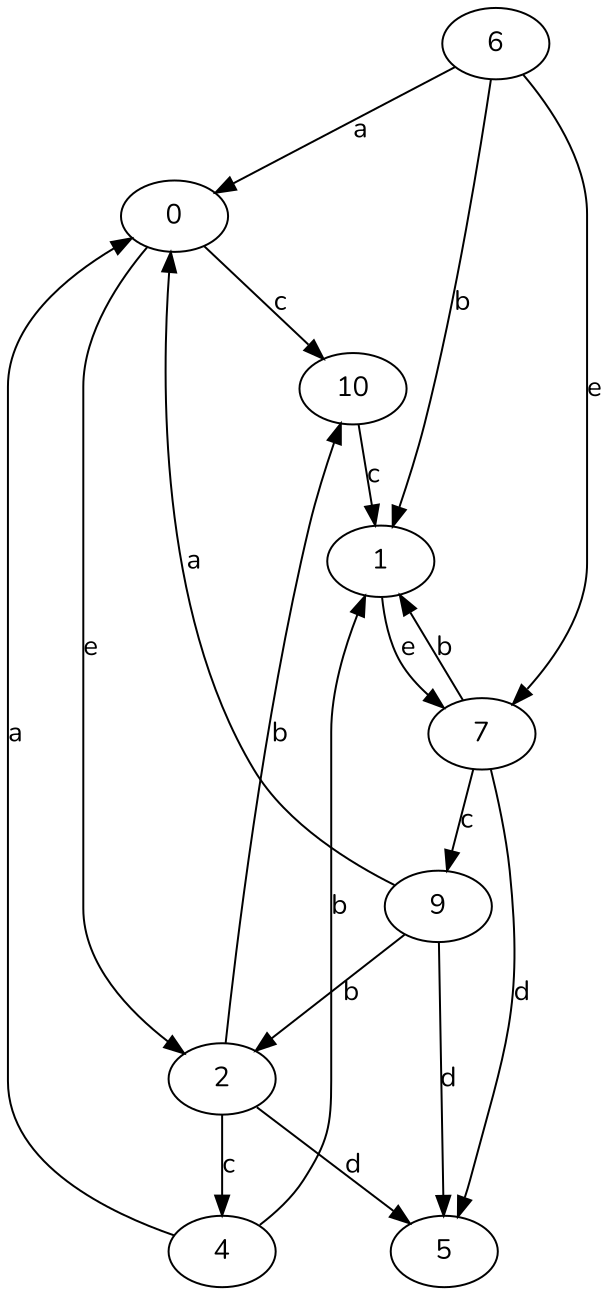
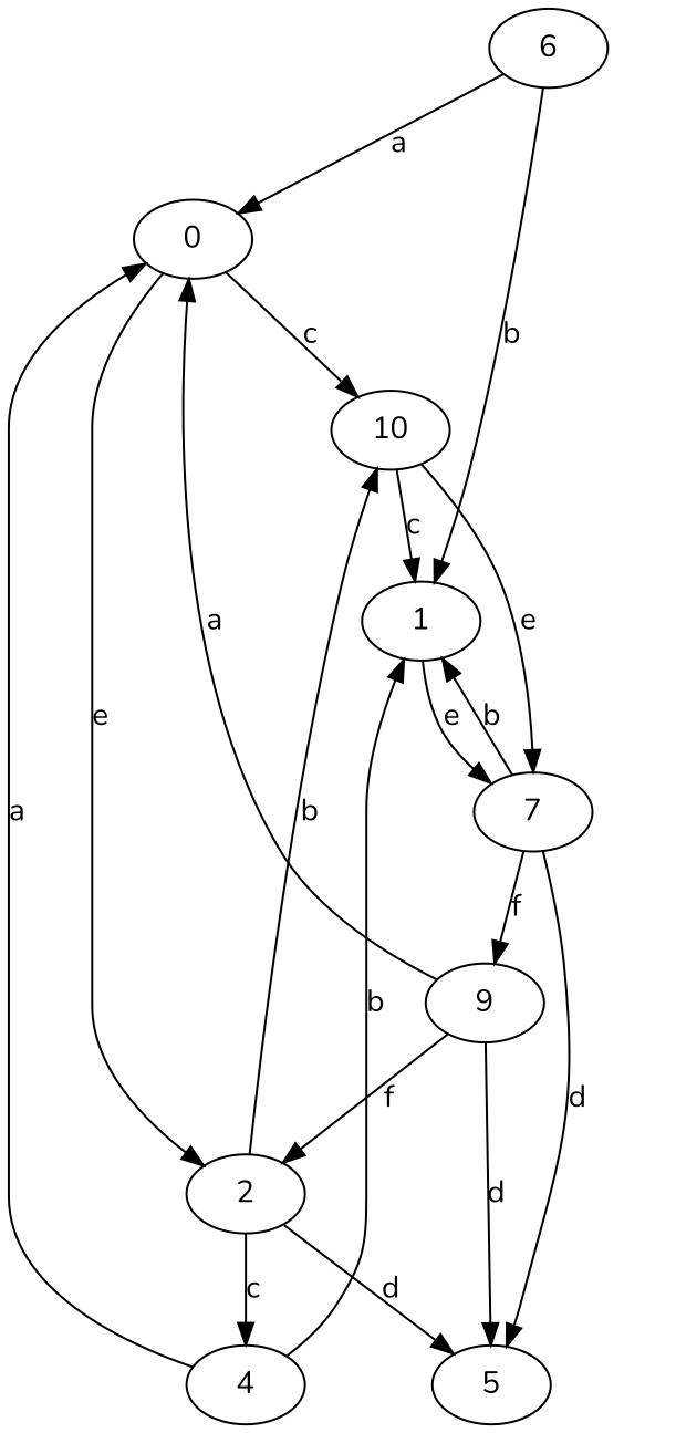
  strict digraph {
    fontname=Nunito
    node [fontname=Nunito]
    edge [fontname=Nunito]
    0
    10
    2
    6
    1
    n6 [label=7]
    5
    9
    4
    0 -> 10 [label=c]
    0 -> 2 [label=e]
    10 -> 1 [label=c]
    2 -> 10 [label=b]
    2 -> 5 [label=d]
    2 -> 4 [label=c]
    6 -> 0 [label=a]
    6 -> 1 [label=b]
-   6 -> n6 [label=e]
+   10 -> n6 [label=e]
    1 -> n6 [label=e]
    n6 -> 1 [label=b]
    n6 -> 5 [label=d]
-   n6 -> 9 [label=c]
+   n6 -> 9 [label=f]
    9 -> 0 [label=a]
-   9 -> 2 [label=b]
+   9 -> 2 [label=f]
    9 -> 5 [label=d]
    4 -> 0 [label=a]
    4 -> 1 [label=b]
  }
